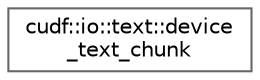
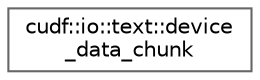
  digraph {
    rankdir=TB
-   n1 [color=grey40 fillcolor=white fontname=Helvetica fontsize=10 height=0.2 label="cudf::io::text::device\l_text_chunk" shape=box style=filled width=0.4]
+   n1 [color=grey40 fillcolor=white fontname=Helvetica fontsize=10 height=0.2 label="cudf::io::text::device\l_data_chunk" shape=box style=filled width=0.4]
  }
